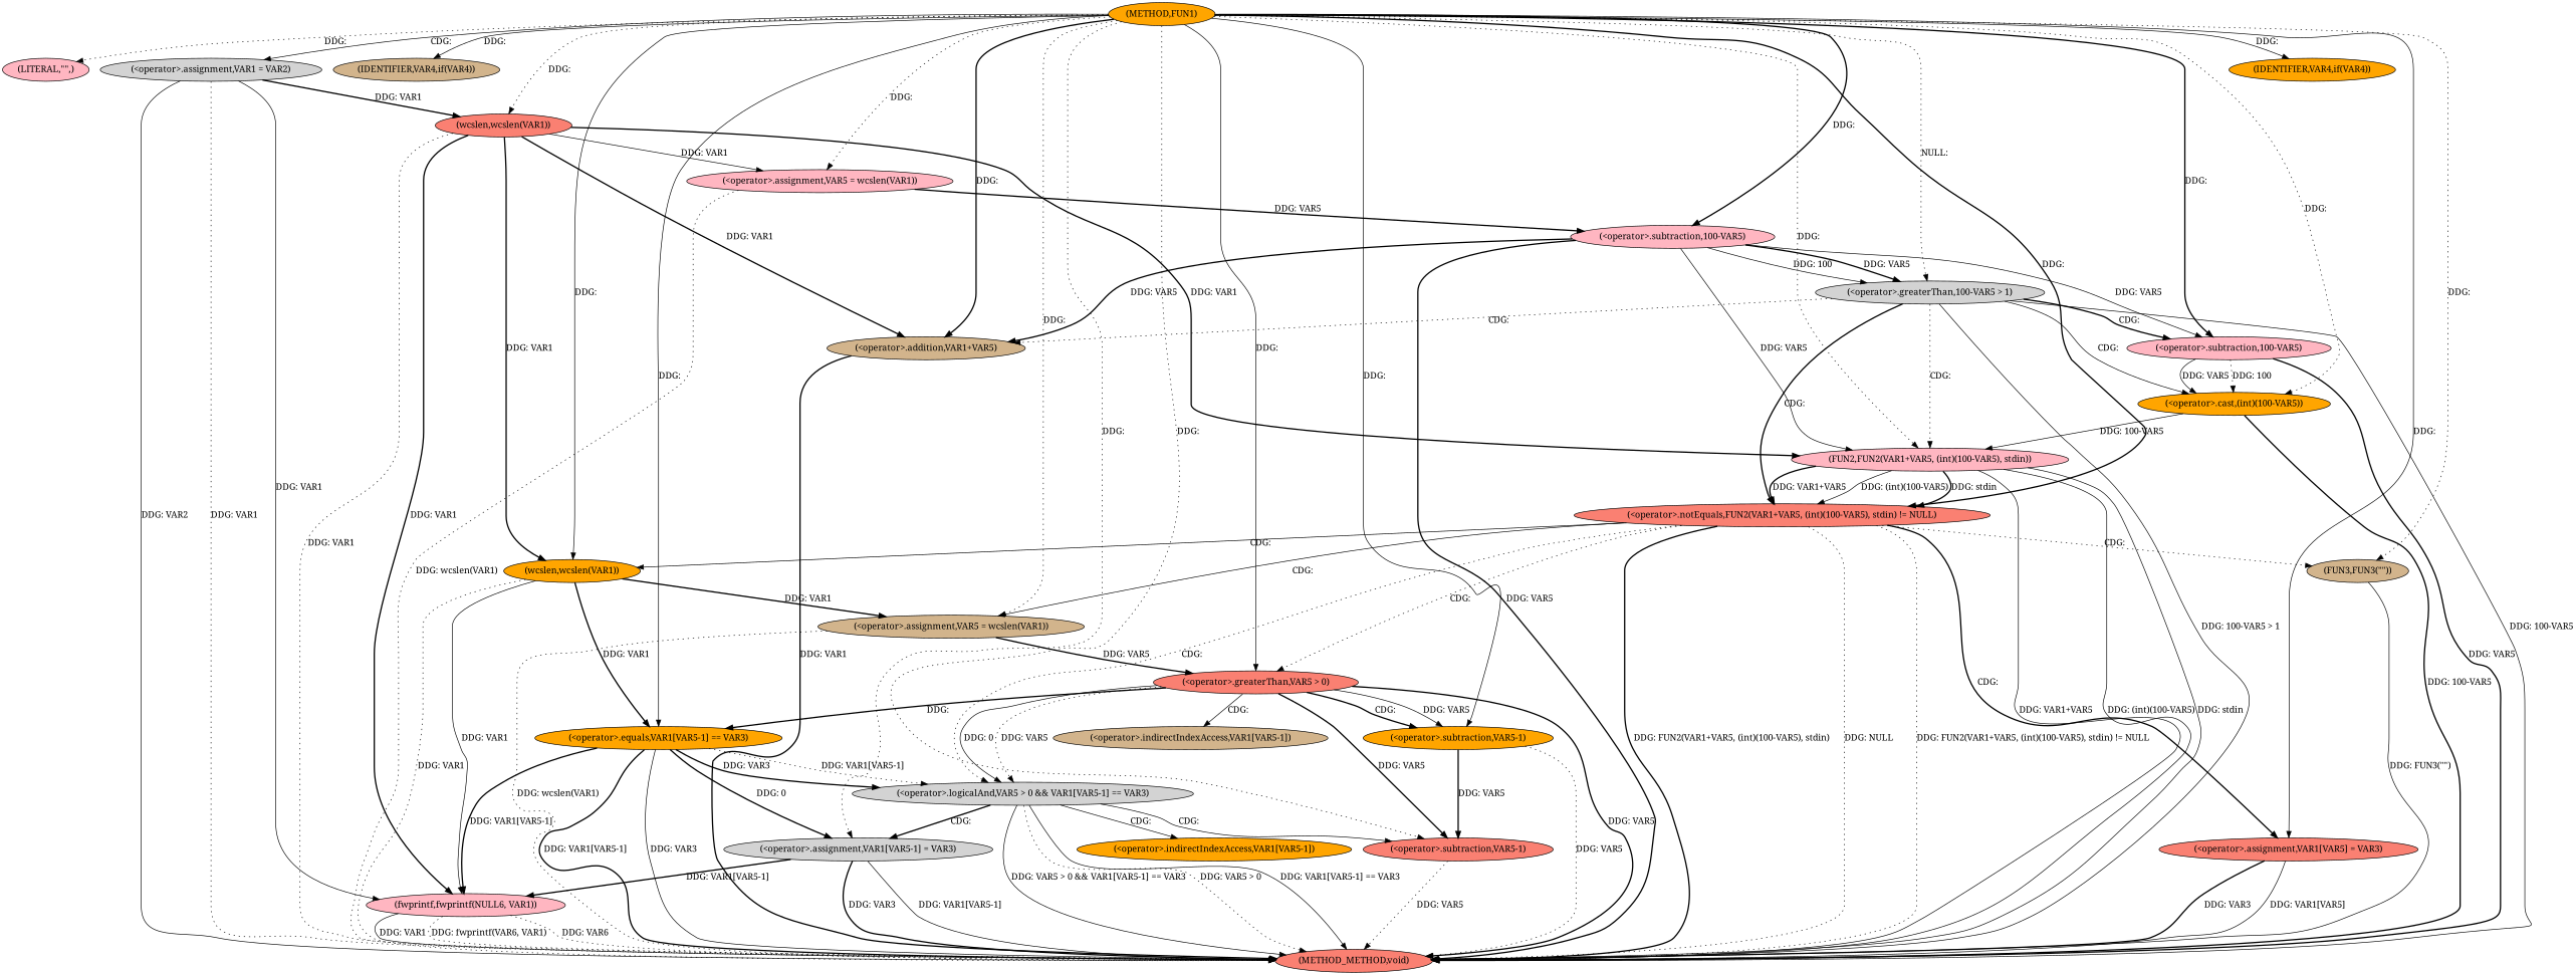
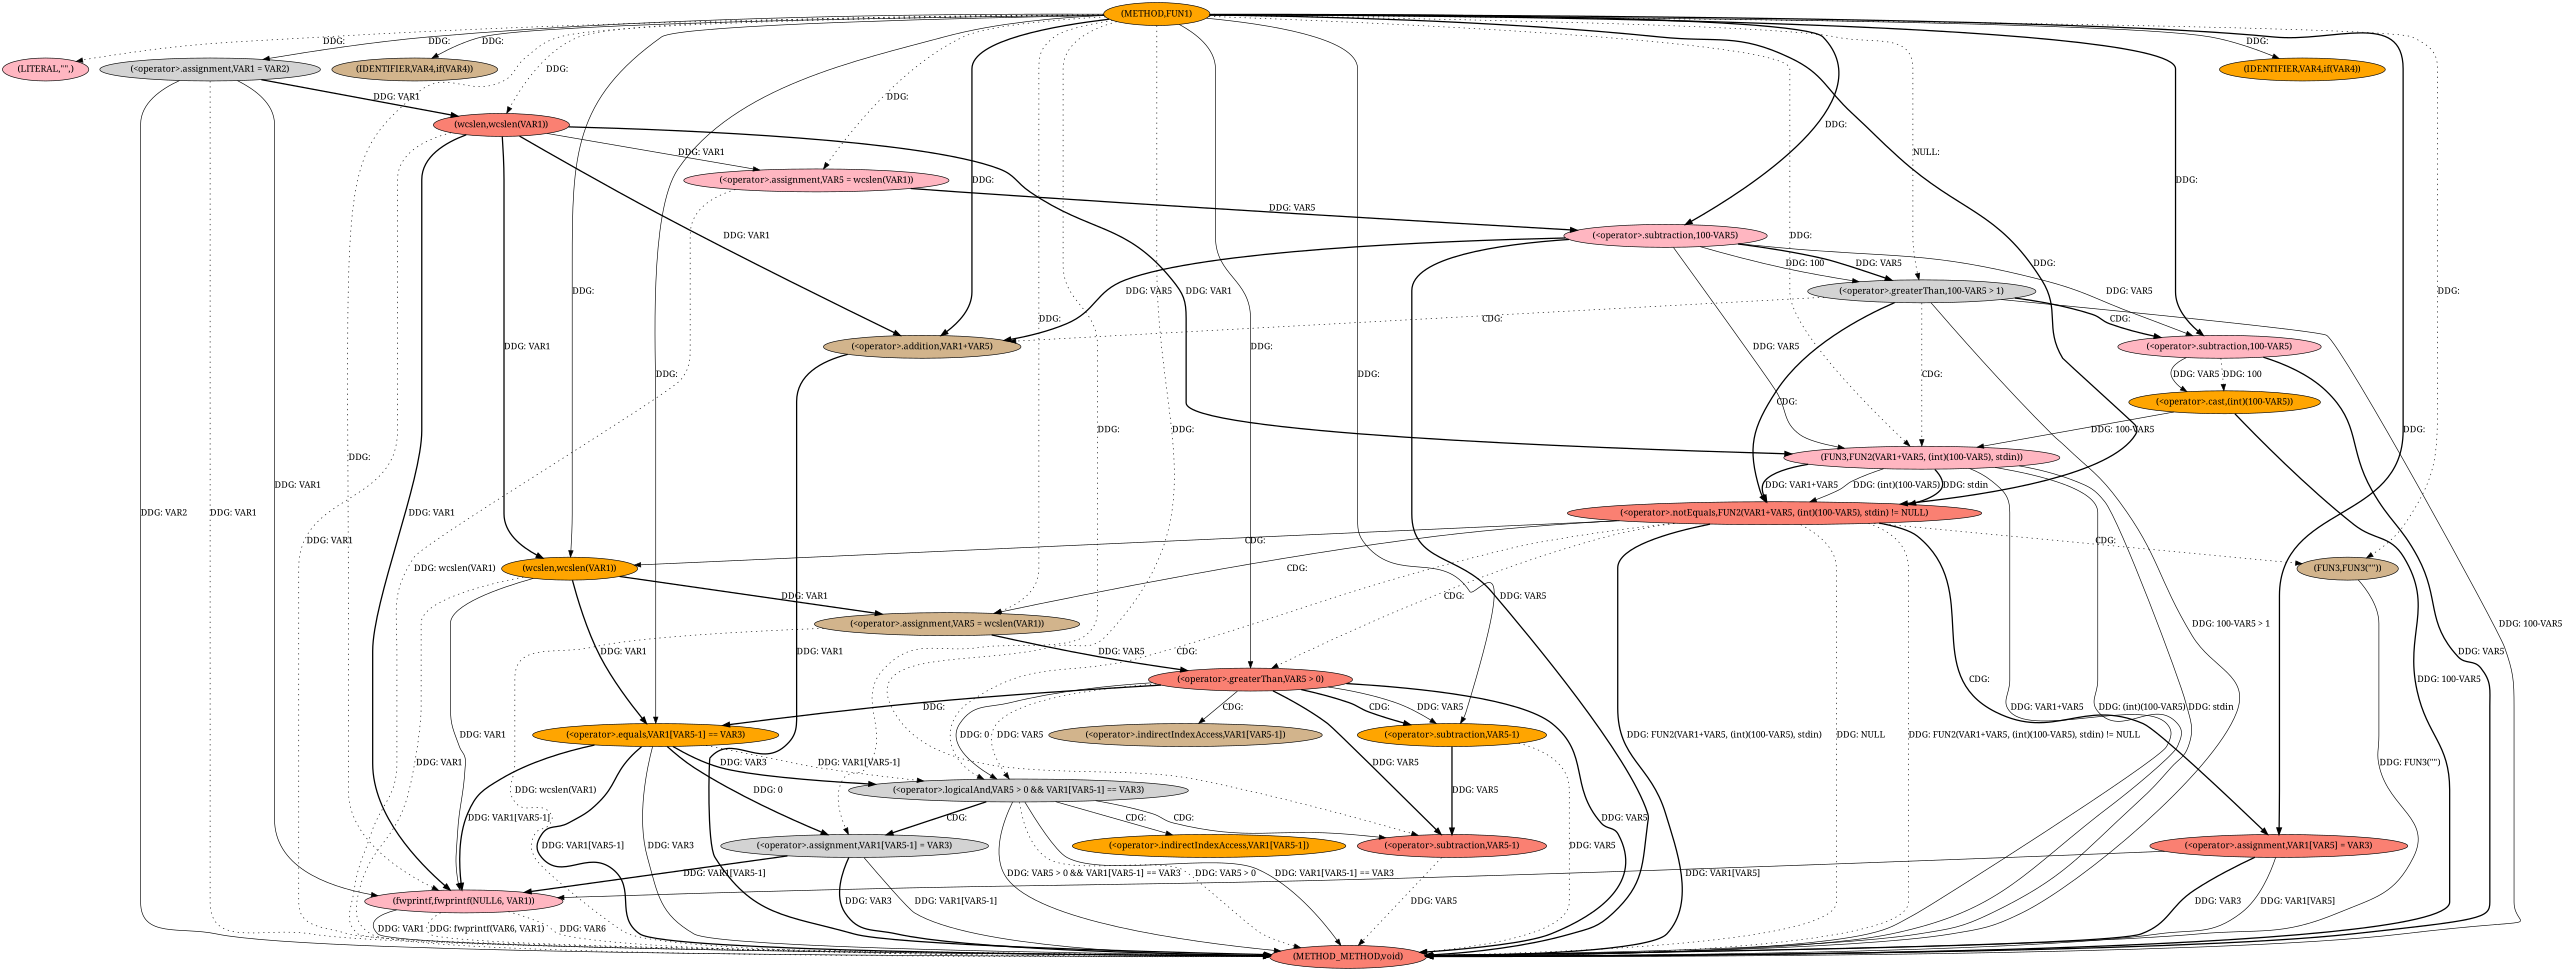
  digraph {
    fontname="Noto Serif"
    node [fillcolor=orange fontname="Noto Serif" style=filled]
    edge [fontname="Noto Serif" style=solid]
    n1 [label="(METHOD,FUN1)"]
    n2 [fillcolor=lightpink label="(LITERAL,\"\",)"]
    n3 [fillcolor=lightgrey label="(<operator>.assignment,VAR1 = VAR2)"]
    n4 [fillcolor=tan label="(IDENTIFIER,VAR4,if(VAR4))"]
    n5 [fillcolor=lightpink label="(<operator>.assignment,VAR5 = wcslen(VAR1))"]
    n6 [fillcolor=salmon label="(wcslen,wcslen(VAR1))"]
    n7 [fillcolor=lightgrey label="(<operator>.greaterThan,100-VAR5 > 1)"]
    n8 [fillcolor=lightpink label="(<operator>.subtraction,100-VAR5)"]
    n9 [fillcolor=salmon label="(<operator>.notEquals,FUN2(VAR1+VAR5, (int)(100-VAR5), stdin) != NULL)"]
-   n10 [fillcolor=lightpink label="(FUN2,FUN2(VAR1+VAR5, (int)(100-VAR5), stdin))"]
+   n10 [fillcolor=lightpink label="(FUN3,FUN2(VAR1+VAR5, (int)(100-VAR5), stdin))"]
    n11 [fillcolor=tan label="(<operator>.addition,VAR1+VAR5)"]
    n12 [fillcolor=lightpink label="(<operator>.subtraction,100-VAR5)"]
    n13 [fillcolor=tan label="(<operator>.assignment,VAR5 = wcslen(VAR1))"]
    n14 [label="(wcslen,wcslen(VAR1))"]
    n15 [fillcolor=salmon label="(<operator>.greaterThan,VAR5 > 0)"]
    n16 [label="(<operator>.equals,VAR1[VAR5-1] == VAR3)"]
    n17 [label="(<operator>.subtraction,VAR5-1)"]
    n18 [fillcolor=lightgrey label="(<operator>.assignment,VAR1[VAR5-1] = VAR3)"]
    n19 [fillcolor=salmon label="(<operator>.subtraction,VAR5-1)"]
    n20 [fillcolor=tan label="(FUN3,FUN3(\"\"))"]
    n21 [fillcolor=salmon label="(<operator>.assignment,VAR1[VAR5] = VAR3)"]
    n22 [label="(IDENTIFIER,VAR4,if(VAR4))"]
    n23 [fillcolor=lightpink label="(fwprintf,fwprintf(NULL6, VAR1))"]
    n24 [fillcolor=salmon label="(METHOD_METHOD,void)"]
    n25 [label="(<operator>.cast,(int)(100-VAR5))"]
    n26 [fillcolor=lightgrey label="(<operator>.logicalAnd,VAR5 > 0 && VAR1[VAR5-1] == VAR3)"]
    n27 [fillcolor=tan label="(<operator>.indirectIndexAccess,VAR1[VAR5-1])"]
    n28 [label="(<operator>.indirectIndexAccess,VAR1[VAR5-1])"]
    n1 -> n2 [label="DDG: " style=dotted]
-   n1 -> n3 [label="CDG: "]
+   n1 -> n3 [label="DDG: "]
    n1 -> n4 [label="DDG: "]
    n1 -> n5 [label="DDG: " style=dotted]
    n1 -> n6 [label="DDG: " style=dotted]
    n1 -> n7 [label="NULL: " style=dotted]
    n1 -> n8 [label="DDG: " style=bold]
    n1 -> n9 [label="DDG: " style=bold]
    n1 -> n10 [label="DDG: " style=dotted]
    n1 -> n11 [label="DDG: " style=bold]
    n1 -> n12 [label="DDG: " style=bold]
    n1 -> n13 [label="DDG: " style=dotted]
    n1 -> n14 [label="DDG: "]
    n1 -> n15 [label="DDG: "]
    n1 -> n16 [label="DDG: "]
    n1 -> n17 [label="DDG: "]
    n1 -> n18 [label="DDG: " style=dotted]
    n1 -> n19 [label="DDG: " style=dotted]
    n1 -> n20 [label="DDG: " style=dotted]
-   n1 -> n21 [label="DDG: "]
+   n1 -> n21 [label="DDG: " style=bold]
    n1 -> n22 [label="DDG: "]
-   n1 -> n25 [label="DDG: " style=dotted]
+   n1 -> n23 [label="DDG: " style=dotted]
    n3 -> n6 [label="DDG: VAR1" style=bold]
    n3 -> n23 [label="DDG: VAR1"]
    n3 -> n24 [label="DDG: VAR1" style=dotted]
    n3 -> n24 [label="DDG: VAR2"]
    n5 -> n8 [label="DDG: VAR5" style=bold]
    n5 -> n24 [label="DDG: wcslen(VAR1)" style=dotted]
    n6 -> n5 [label="DDG: VAR1"]
    n6 -> n10 [label="DDG: VAR1" style=bold]
    n6 -> n11 [label="DDG: VAR1" style=bold]
    n6 -> n14 [label="DDG: VAR1" style=bold]
    n6 -> n23 [label="DDG: VAR1" style=bold]
    n6 -> n24 [label="DDG: VAR1" style=dotted]
    n7 -> n9 [label="CDG: " style=bold]
    n7 -> n10 [label="CDG: " style=dotted]
    n7 -> n11 [label="CDG: " style=dotted]
    n7 -> n12 [label="CDG: " style=bold]
    n7 -> n24 [label="DDG: 100-VAR5 > 1"]
    n7 -> n24 [label="DDG: 100-VAR5"]
-   n7 -> n25 [label="CDG: "]
    n8 -> n7 [label="DDG: 100"]
    n8 -> n7 [label="DDG: VAR5" style=bold]
    n8 -> n10 [label="DDG: VAR5"]
    n8 -> n11 [label="DDG: VAR5" style=bold]
    n8 -> n12 [label="DDG: VAR5"]
    n8 -> n24 [label="DDG: VAR5" style=bold]
    n9 -> n13 [label="CDG: "]
    n9 -> n14 [label="CDG: "]
    n9 -> n15 [label="CDG: " style=dotted]
    n9 -> n20 [label="CDG: " style=dotted]
    n9 -> n21 [label="CDG: " style=bold]
    n9 -> n24 [label="DDG: FUN2(VAR1+VAR5, (int)(100-VAR5), stdin)" style=bold]
    n9 -> n24 [label="DDG: NULL" style=dotted]
    n9 -> n24 [label="DDG: FUN2(VAR1+VAR5, (int)(100-VAR5), stdin) != NULL" style=dotted]
    n9 -> n26 [label="CDG: " style=dotted]
    n10 -> n9 [label="DDG: VAR1+VAR5" style=bold]
    n10 -> n9 [label="DDG: (int)(100-VAR5)"]
    n10 -> n9 [label="DDG: stdin" style=bold]
    n10 -> n24 [label="DDG: VAR1+VAR5"]
    n10 -> n24 [label="DDG: (int)(100-VAR5)"]
    n10 -> n24 [label="DDG: stdin"]
    n11 -> n24 [label="DDG: VAR1" style=bold]
    n12 -> n24 [label="DDG: VAR5" style=bold]
    n12 -> n25 [label="DDG: 100" style=dotted]
    n12 -> n25 [label="DDG: VAR5"]
    n13 -> n15 [label="DDG: VAR5" style=bold]
    n13 -> n24 [label="DDG: wcslen(VAR1)" style=dotted]
    n14 -> n13 [label="DDG: VAR1" style=bold]
    n14 -> n16 [label="DDG: VAR1" style=bold]
    n14 -> n23 [label="DDG: VAR1"]
    n14 -> n24 [label="DDG: VAR1" style=dotted]
    n15 -> n16 [label="DDG: " style=bold]
    n15 -> n17 [label="DDG: VAR5"]
    n15 -> n17 [label="CDG: " style=bold]
    n15 -> n19 [label="DDG: VAR5" style=bold]
    n15 -> n24 [label="DDG: VAR5" style=bold]
    n15 -> n26 [label="DDG: VAR5" style=dotted]
    n15 -> n26 [label="DDG: 0"]
    n15 -> n27 [label="CDG: "]
    n16 -> n18 [label="DDG: 0" style=bold]
    n16 -> n23 [label="DDG: VAR1[VAR5-1]" style=bold]
    n16 -> n24 [label="DDG: VAR1[VAR5-1]" style=bold]
    n16 -> n24 [label="DDG: VAR3"]
    n16 -> n26 [label="DDG: VAR1[VAR5-1]" style=dotted]
    n16 -> n26 [label="DDG: VAR3" style=bold]
    n17 -> n19 [label="DDG: VAR5" style=bold]
    n17 -> n24 [label="DDG: VAR5" style=dotted]
    n18 -> n23 [label="DDG: VAR1[VAR5-1]" style=bold]
    n18 -> n24 [label="DDG: VAR3" style=bold]
    n18 -> n24 [label="DDG: VAR1[VAR5-1]"]
    n19 -> n24 [label="DDG: VAR5" style=dotted]
    n20 -> n24 [label="DDG: FUN3(\"\")"]
+   n21 -> n23 [label="DDG: VAR1[VAR5]"]
    n21 -> n24 [label="DDG: VAR3" style=bold]
    n21 -> n24 [label="DDG: VAR1[VAR5]"]
    n23 -> n24 [label="DDG: fwprintf(VAR6, VAR1)" style=dotted]
    n23 -> n24 [label="DDG: VAR6" style=dotted]
    n23 -> n24 [label="DDG: VAR1"]
    n25 -> n10 [label="DDG: 100-VAR5"]
    n25 -> n24 [label="DDG: 100-VAR5" style=bold]
    n26 -> n18 [label="CDG: " style=bold]
    n26 -> n19 [label="CDG: "]
    n26 -> n24 [label="DDG: VAR5 > 0 && VAR1[VAR5-1] == VAR3"]
    n26 -> n24 [label="DDG: VAR5 > 0" style=dotted]
    n26 -> n24 [label="DDG: VAR1[VAR5-1] == VAR3"]
    n26 -> n28 [label="CDG: "]
  }
